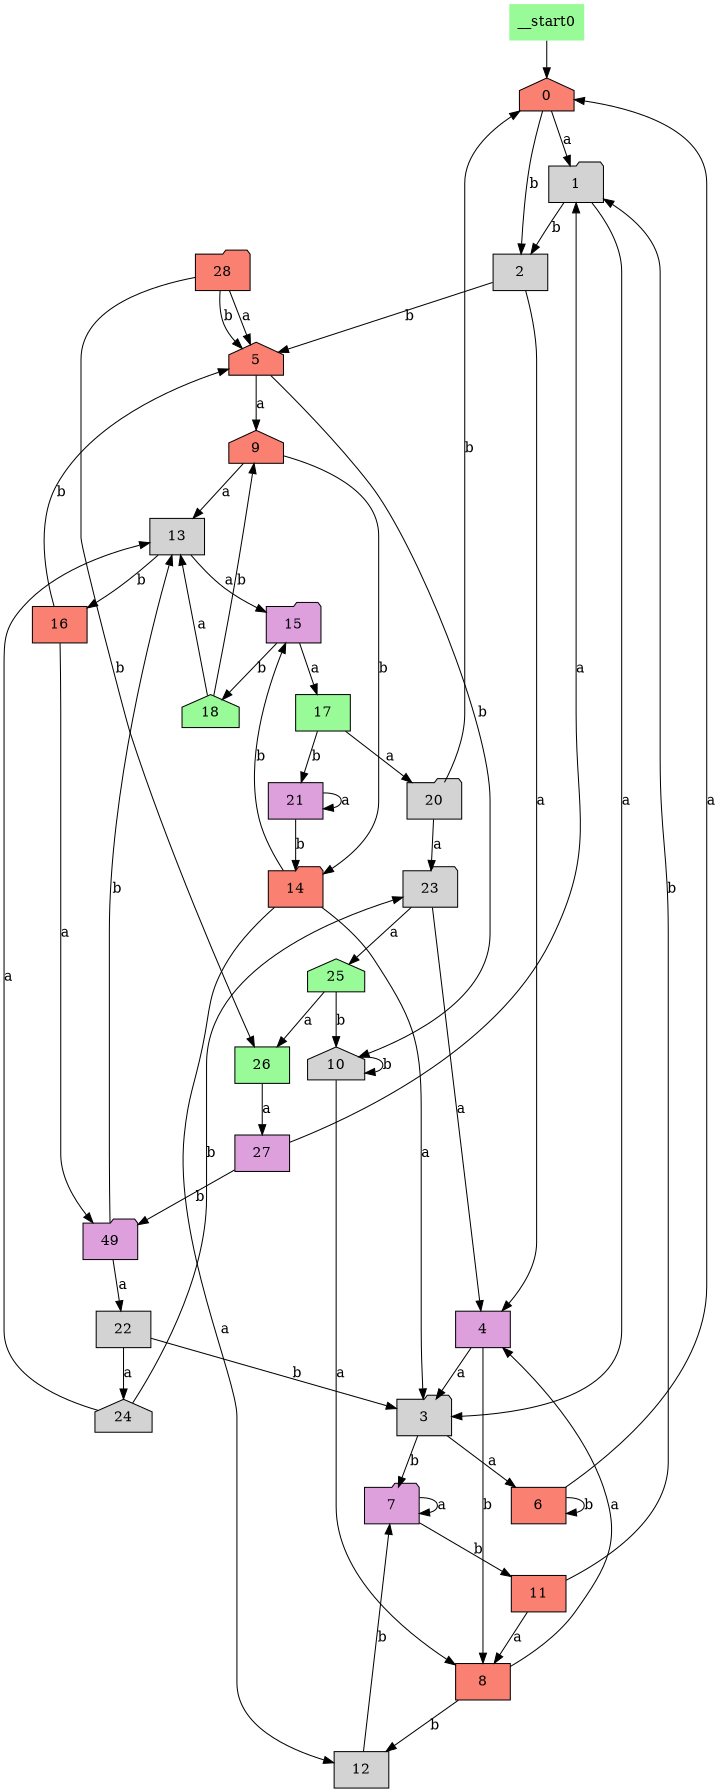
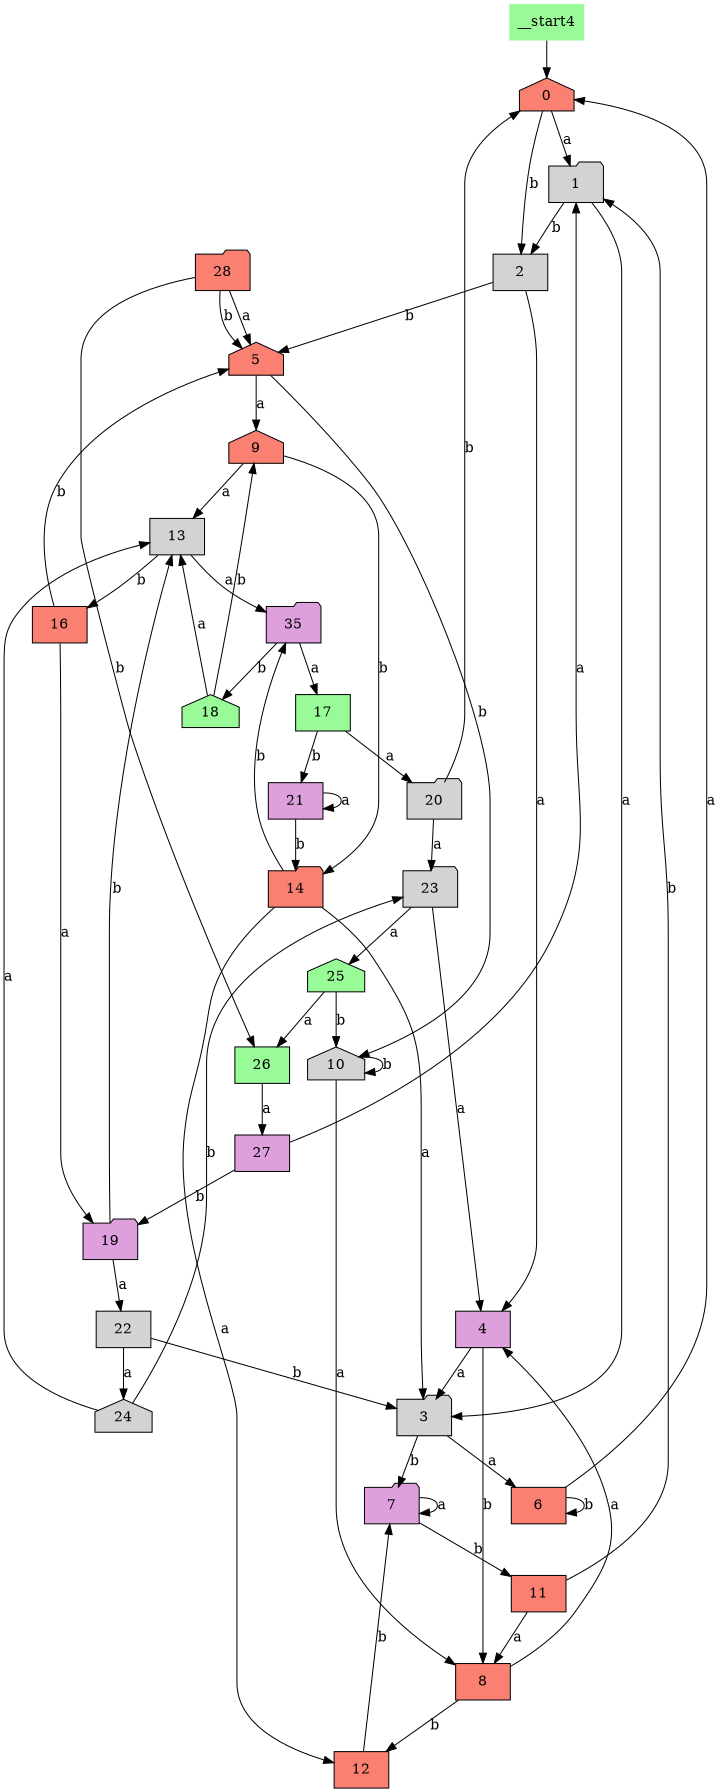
  digraph {
    node [fillcolor=lightgrey shape=box style=filled]
-   __start0 [fillcolor=palegreen shape=none]
+   __start0 [fillcolor=palegreen shape=none label=__start4]
    0 [fillcolor=salmon shape=house]
    1 [shape=folder]
    2
    3 [shape=folder]
    4 [fillcolor=plum]
    5 [fillcolor=salmon shape=house]
    6 [fillcolor=salmon]
    7 [fillcolor=plum shape=folder]
    8 [fillcolor=salmon]
    9 [fillcolor=salmon shape=house]
    10 [shape=house]
    11 [fillcolor=salmon]
-   12
+   12 [fillcolor=salmon]
    13
    14 [fillcolor=salmon shape=folder]
-   15 [fillcolor=plum shape=folder]
+   15 [fillcolor=plum shape=folder label=35]
    16 [fillcolor=salmon]
    17 [fillcolor=palegreen]
    18 [fillcolor=palegreen shape=house]
-   19 [fillcolor=plum shape=folder label=49]
+   19 [fillcolor=plum shape=folder]
    20 [shape=folder]
    21 [fillcolor=plum]
    22
    23 [shape=folder]
    24 [shape=house]
    25 [fillcolor=palegreen shape=house]
    26 [fillcolor=palegreen]
    27 [fillcolor=plum]
    28 [fillcolor=salmon shape=folder]
    __start0 -> 0
    0 -> 1 [label=a]
    0 -> 2 [label=b]
    1 -> 2 [label=b]
    1 -> 3 [label=a]
    2 -> 4 [label=a]
    2 -> 5 [label=b]
    3 -> 6 [label=a]
    3 -> 7 [label=b]
    4 -> 3 [label=a]
    4 -> 8 [label=b]
    5 -> 9 [label=a]
    5 -> 10 [label=b]
    6 -> 0 [label=a]
    6 -> 6 [label=b]
    7 -> 7 [label=a]
    7 -> 11 [label=b]
    8 -> 4 [label=a]
    8 -> 12 [label=b]
    9 -> 13 [label=a]
    9 -> 14 [label=b]
    10 -> 8 [label=a]
    10 -> 10 [label=b]
    11 -> 1 [label=b]
    11 -> 8 [label=a]
    12 -> 7 [label=b]
    13 -> 15 [label=a]
    13 -> 16 [label=b]
    14 -> 3 [label=a]
    14 -> 12 [label=a]
    14 -> 15 [label=b]
    15 -> 17 [label=a]
    15 -> 18 [label=b]
    16 -> 5 [label=b]
    16 -> 19 [label=a]
    17 -> 20 [label=a]
    17 -> 21 [label=b]
    18 -> 9 [label=b]
    18 -> 13 [label=a]
    19 -> 13 [label=b]
    19 -> 22 [label=a]
    20 -> 0 [label=b]
    20 -> 23 [label=a]
    21 -> 14 [label=b]
    21 -> 21 [label=a]
    22 -> 3 [label=b]
    22 -> 24 [label=a]
    23 -> 4 [label=a]
    23 -> 25 [label=a]
    24 -> 13 [label=a]
    24 -> 23 [label=b]
    25 -> 10 [label=b]
    25 -> 26 [label=a]
    26 -> 27 [label=a]
    27 -> 1 [label=a]
    27 -> 19 [label=b]
    28 -> 5 [label=a]
    28 -> 5 [label=b]
    28 -> 26 [label=b]
  }
